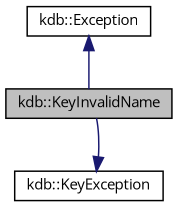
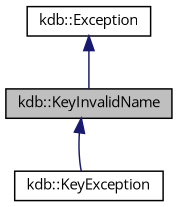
  digraph {
    fontname="Open Sans"
    node [color=black fillcolor=white fontname="Open Sans" fontsize=10 shape=record style=filled]
    edge [color=midnightblue dir=back fontname="Open Sans" fontsize=10 labelfontname=FreeSans labelfontsize=10 style=solid]
    n1 [fillcolor=grey75 fontcolor=black height=0.2 label="kdb::KeyInvalidName" width=0.4]
    n2 [height=0.2 label="kdb::KeyException" width=0.4]
    n3 [height=0.2 label="kdb::Exception" width=0.4]
-   n2 -> n1
+   n1 -> n2
    n3 -> n1
  }
